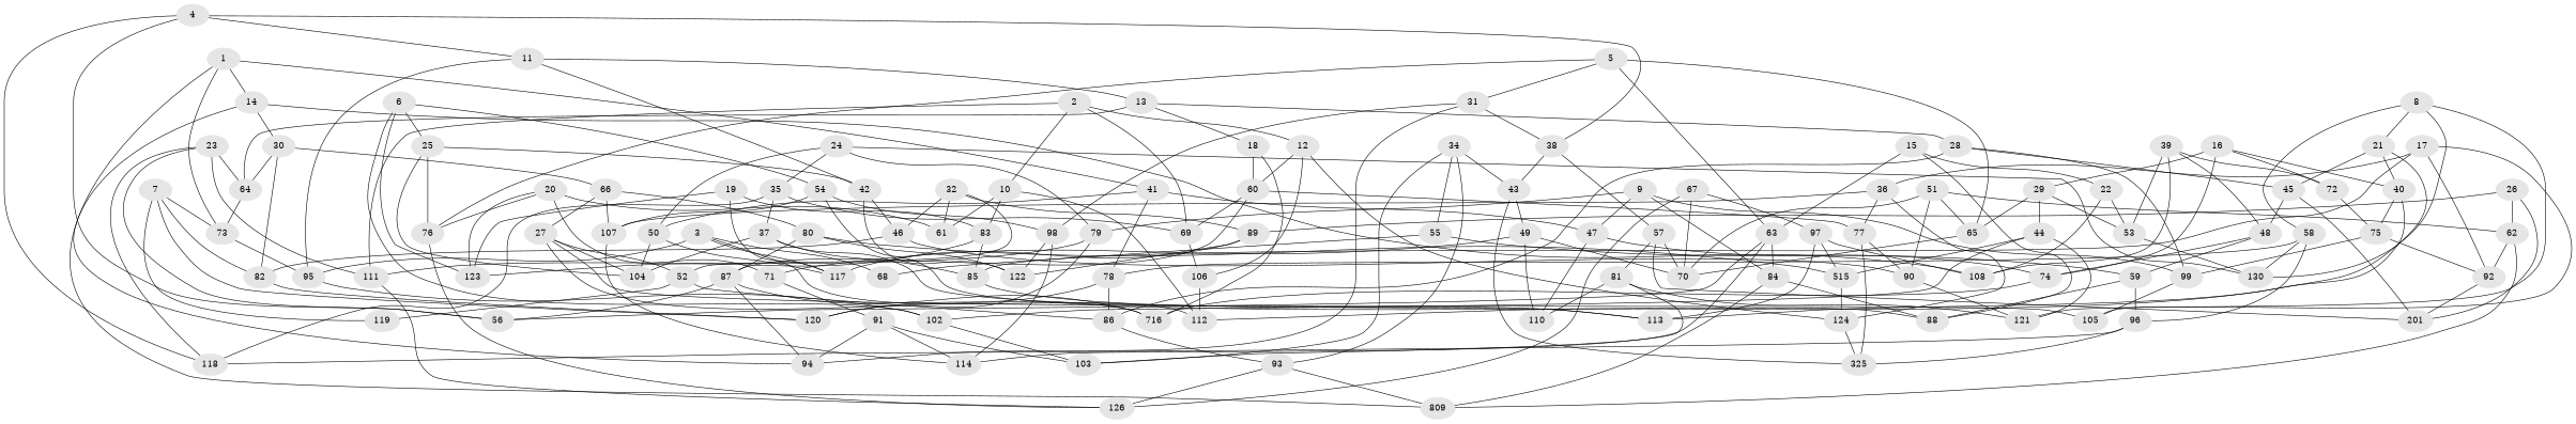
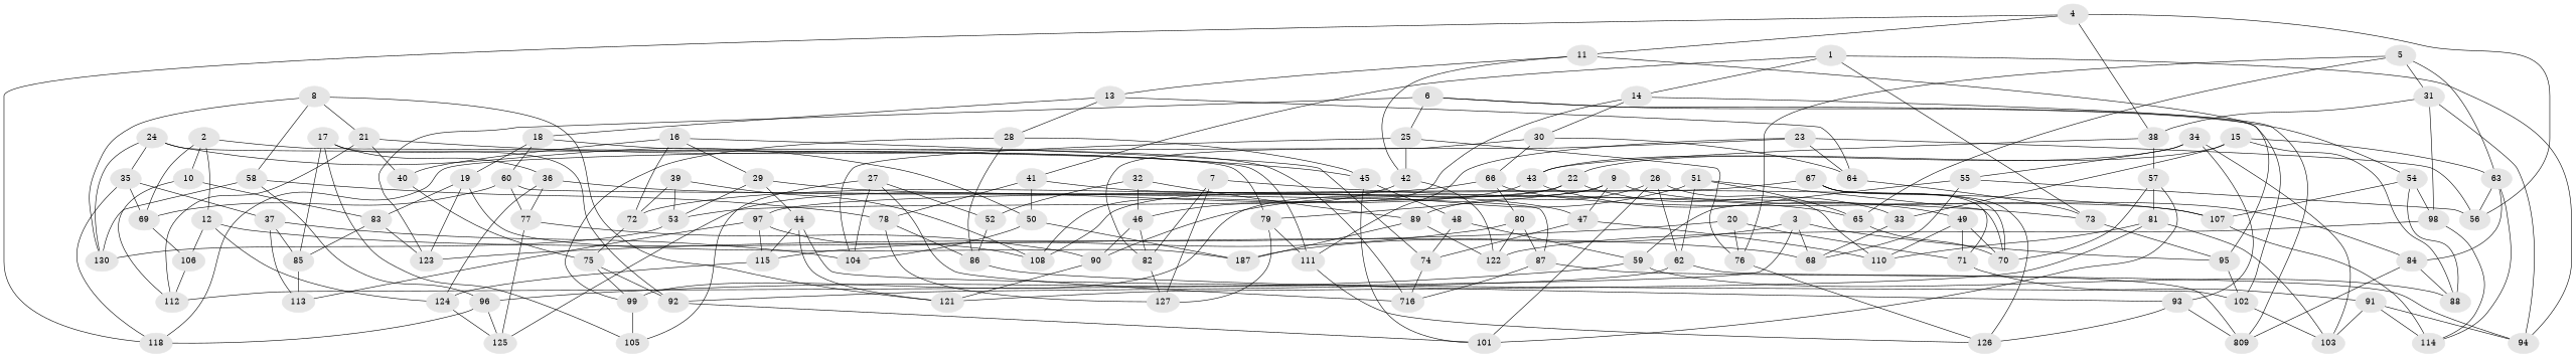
  graph {
    node [color=gray90 style=filled]
    1
    14
    41
    73
    94
    30
    108
    n8 [label=809]
    47
    50
    78
    95
    2
    10
    12
    69
    111
    112
-   61
    83
    68
    106
    124
    126
    3
-   117
+   117 [label=187]
    102
    4
    11
    38
    56
    118
    13
    42
    43
    57
    5
    31
    63
    65
    76
    98
    84
    114
    70
    6
    25
    54
    123
    104
    88
    107
    103
    7
    82
-   119
-   120
+   120 [label=127]
    8
    21
    58
    n61 [label=130]
    121
    40
    45
    96
    9
    79
    99
    74
    110
    105
    85
    18
    28
    64
    46
    122
-   125 [label=325]
+   125
    19
    60
    n81 [label=716]
    86
    66
    15
    22
+   33
    53
    16
    29
    72
    44
    113
    75
    17
    36
    92
    77
-   101 [label=201]
+   101
    87
    20
    71
    91
    48
    23
    24
    35
    37
    26
    62
    89
    27
    52
    93
-   115 [label=515]
+   115
    80
    32
    90
    34
    55
    49
    59
    81
    39
    51
    67
    97
    1 -- 14
    1 -- 41
    1 -- 73
    1 -- 94
    14 -- 30
    14 -- 108
    14 -- n8
    41 -- 47
    41 -- 50
    41 -- 78
    73 -- 95
    30 -- 82
    30 -- 64
    30 -- 66
    47 -- 74
    47 -- 110
    50 -- 117
    50 -- 104
    78 -- 120
    78 -- 86
    95 -- 102
    2 -- 10
    2 -- 12
    2 -- 69
    2 -- 111
    10 -- 112
-   10 -- 61
    10 -- 83
-   12 -- 60
+   12 -- 68
    12 -- 106
    12 -- 124
    69 -- 106
    111 -- 126
    83 -- 123
    83 -- 85
    106 -- 112
    124 -- 125
    3 -- 95
    3 -- 112
    3 -- 68
    3 -- 117
    102 -- 103
    4 -- 11
    4 -- 38
    4 -- 56
    4 -- 118
    11 -- 95
    11 -- 13
    11 -- 42
    38 -- 43
    38 -- 57
    13 -- 18
    13 -- 28
    13 -- 64
    42 -- 46
    42 -- 122
    43 -- 125
    43 -- 49
    57 -- 70
    57 -- 101
    57 -- 81
    5 -- 31
    5 -- 63
    5 -- 65
    5 -- 76
    31 -- 94
    31 -- 38
    31 -- 98
    63 -- 56
    63 -- 84
    63 -- 114
    65 -- 70
    76 -- 126
    98 -- 114
    98 -- 122
    84 -- n8
    84 -- 88
    6 -- 102
    6 -- 25
    6 -- 54
    6 -- 123
    25 -- 42
    25 -- 76
    25 -- 104
    54 -- 98
    54 -- 88
    54 -- 107
    107 -- 114
    7 -- 73
    7 -- 82
-   7 -- 119
    7 -- 120
    82 -- 120
    8 -- 21
    8 -- 58
    8 -- n61
    8 -- 121
    21 -- 112
    21 -- 40
    21 -- 45
    58 -- 78
    58 -- n61
    58 -- 96
-   40 -- 113
    40 -- 75
    45 -- 101
    45 -- 48
    96 -- 118
    96 -- 125
    9 -- 47
    9 -- 84
    9 -- 79
    9 -- 99
    79 -- 111
    79 -- 120
    99 -- 105
    74 -- n81
    85 -- 113
+   18 -- 19
    18 -- 60
    18 -- n81
    28 -- 45
    28 -- 99
    28 -- 86
    64 -- 73
    46 -- 82
    46 -- 90
    19 -- 83
    19 -- 117
    19 -- 123
    60 -- 69
    60 -- 77
    60 -- 87
    86 -- 93
    66 -- 107
-   66 -- 27
+   66 -- 72
    66 -- 80
    15 -- 63
    15 -- 88
    15 -- 22
+   15 -- 33
    22 -- 108
+   22 -- 33
    22 -- 53
+   33 -- 68
    53 -- n61
    16 -- 40
    16 -- 74
    16 -- 29
    16 -- 72
    29 -- 65
    29 -- 53
    29 -- 44
    72 -- 75
    44 -- 102
    44 -- 121
    44 -- 115
    75 -- 99
    75 -- 92
    17 -- 105
    17 -- 85
    17 -- 36
    17 -- 92
    36 -- 124
    36 -- 107
    36 -- 77
    92 -- 101
    77 -- 125
    77 -- 90
    87 -- 94
    87 -- n81
-   20 -- 61
    20 -- 76
    20 -- 123
    20 -- 71
    71 -- 91
    91 -- 94
    91 -- 114
    91 -- 103
    48 -- 74
    48 -- 59
    23 -- 111
    23 -- 56
    23 -- 118
    23 -- 64
    24 -- 50
    24 -- n61
    24 -- 79
    24 -- 35
    35 -- 69
    35 -- 118
    35 -- 37
    37 -- 104
    37 -- 85
    37 -- 113
+   26 -- 110
    26 -- 101
    26 -- 62
    26 -- 89
    62 -- n8
    62 -- 92
    89 -- 117
    89 -- 122
    27 -- 104
    27 -- 105
    27 -- n81
    27 -- 52
-   52 -- 119
    52 -- 86
    93 -- n8
    93 -- 126
    115 -- 124
    80 -- 122
    80 -- 87
    80 -- 115
-   32 -- 61
    32 -- 46
    32 -- 89
    32 -- 52
    90 -- 121
    34 -- 43
    34 -- 103
    34 -- 93
    34 -- 55
    55 -- 68
-   87 -- 56
+   55 -- 56
    55 -- 59
    49 -- 70
    49 -- 110
    49 -- 71
    59 -- 88
    59 -- 96
    81 -- 103
    81 -- 121
    81 -- 110
    39 -- 108
    39 -- 53
    39 -- 72
-   39 -- 48
    51 -- 65
    51 -- 70
    51 -- 62
    51 -- 90
    67 -- 126
    67 -- 70
+   67 -- 71
    67 -- 97
    97 -- 108
    97 -- 113
    97 -- 115
  }
